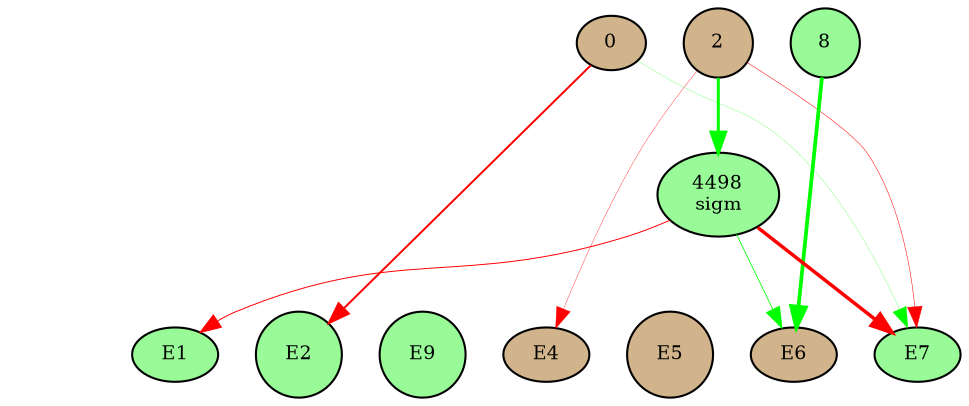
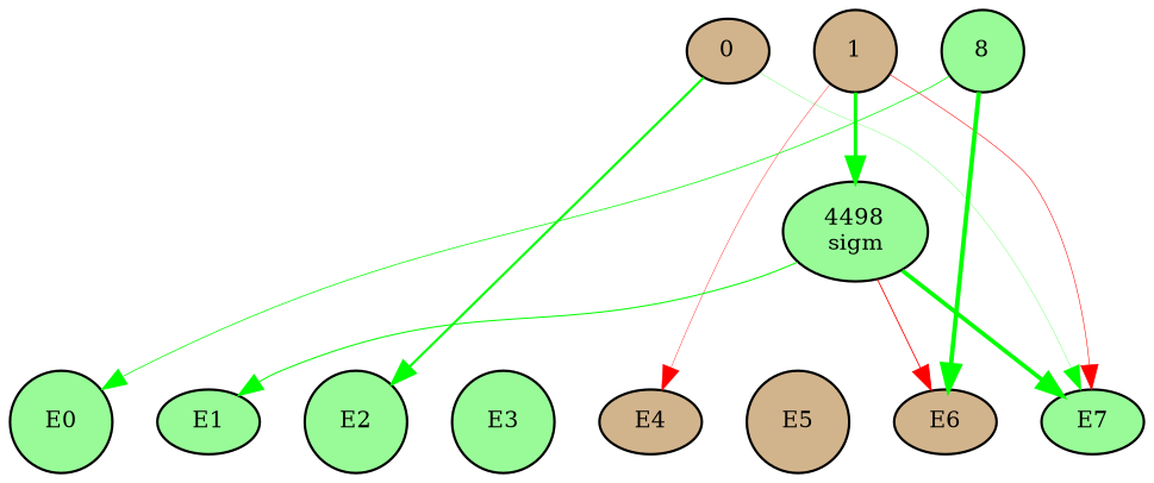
  digraph {
    node [fillcolor=palegreen fontsize=9 shape=ellipse style=filled]
    edge [style=invis]
    0 [fillcolor=tan height=0.2 width=0.2]
-   1 [fillcolor=tan height=0.2 shape=circle width=0.2 label=2]
+   1 [fillcolor=tan height=0.2 shape=circle width=0.2]
    n3 [height=0.2 label=8 shape=circle width=0.2]
+   E0 [height=0.2 shape=circle width=0.2]
    E1 [height=0.2 width=0.2]
    E2 [height=0.2 shape=circle width=0.2]
-   E3 [height=0.2 shape=circle width=0.2 label=E9]
+   E3 [height=0.2 shape=circle width=0.2]
    E4 [fillcolor=tan height=0.2 width=0.2]
    E5 [fillcolor=tan height=0.2 shape=circle width=0.2]
    E6 [fillcolor=tan height=0.2 width=0.2]
    E7 [height=0.2 width=0.2]
    n12 [height=0.2 label="4498\nsigm" width=0.2]
    subgraph sub_1 {
      rank=source
      0
      1
      n3
    }
    subgraph sub_2 {
      rank=sink
+     E0
      E1
      E2
      E3
      E4
      E5
      E6
      E7
    }
    0 -> 1
-   0 -> E2 [color=red penwidth=0.9453156110744432 style=bold]
+   0 -> E2 [color=green penwidth=0.9453156110744432 style=bold]
    0 -> E7 [color=green penwidth=0.11272494370735006 style=solid]
    1 -> n3
    1 -> E4 [color=red penwidth=0.16887988593551 style=solid]
    1 -> E7 [color=red penwidth=0.2442531847176019 style=solid]
    1 -> n12 [color=green penwidth=1.4070697376443744 style=bold]
+   n3 -> E0 [color=green penwidth=0.33728891559189456 style=bold]
    n3 -> E6 [color=green penwidth=1.796426057420797 style=bold]
+   E0 -> E1
    E1 -> E2
    E2 -> E3
    E3 -> E4
    E4 -> E5
    E5 -> E6
    E6 -> E7
-   n12 -> E1 [color=red penwidth=0.46856617537728196 style=bold]
-   n12 -> E6 [color=green penwidth=0.38556368307898836 style=solid]
-   n12 -> E7 [color=red penwidth=1.6678361160295907 style=solid]
+   n12 -> E1 [color=green penwidth=0.46856617537728196 style=bold]
+   n12 -> E6 [color=red penwidth=0.38556368307898836 style=solid]
+   n12 -> E7 [color=green penwidth=1.6678361160295907 style=solid]
  }
